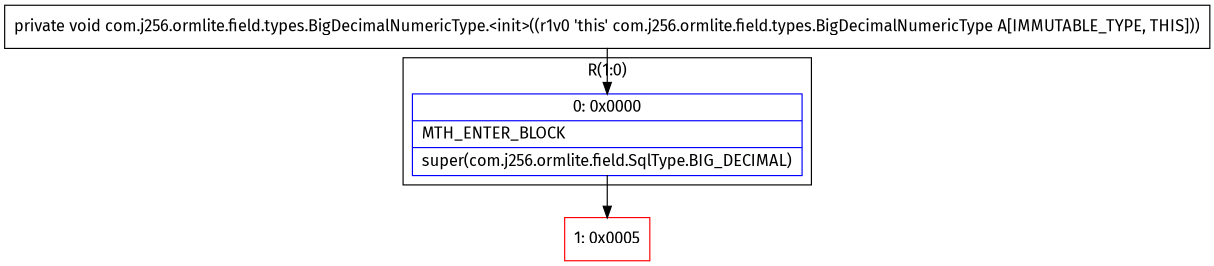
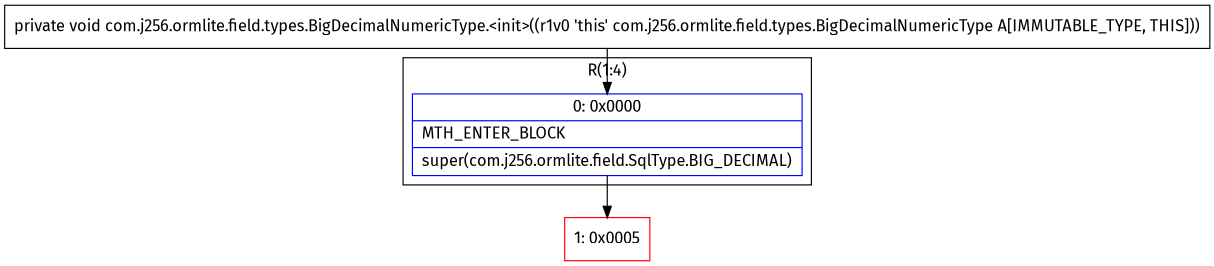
  digraph {
    fontname="Fira Sans"
    node [shape=record fontname="Fira Sans"]
    edge [fontname="Fira Sans"]
    n1 [color=blue label="{0\:\ 0x0000|MTH_ENTER_BLOCK\l|super(com.j256.ormlite.field.SqlType.BIG_DECIMAL)\l}"]
    n2 [color=red label="{1\:\ 0x0005}"]
    n3 [label="{private void com.j256.ormlite.field.types.BigDecimalNumericType.\<init\>((r1v0 'this' com.j256.ormlite.field.types.BigDecimalNumericType A[IMMUTABLE_TYPE, THIS])) }"]
    subgraph cluster_1 {
-     label="R(1:0)"
+     label="R(1:4)"
      n1
    }
    n1 -> n2
    n3 -> n1
  }
